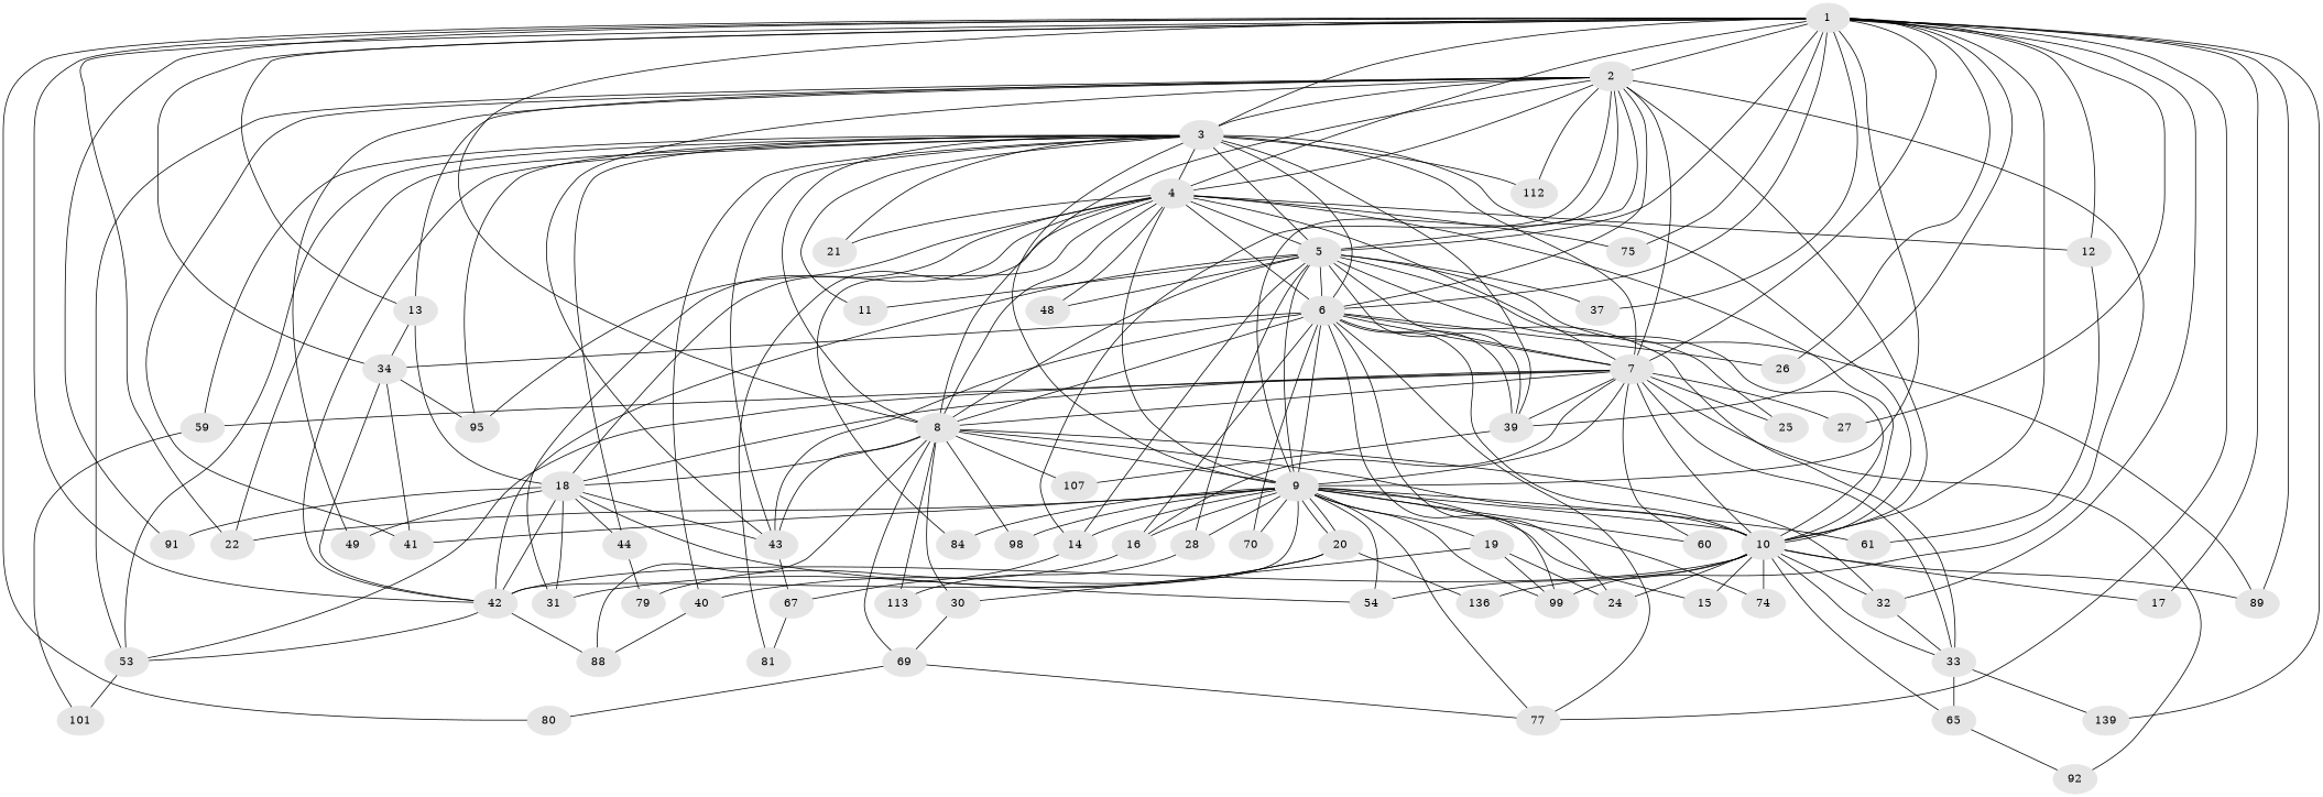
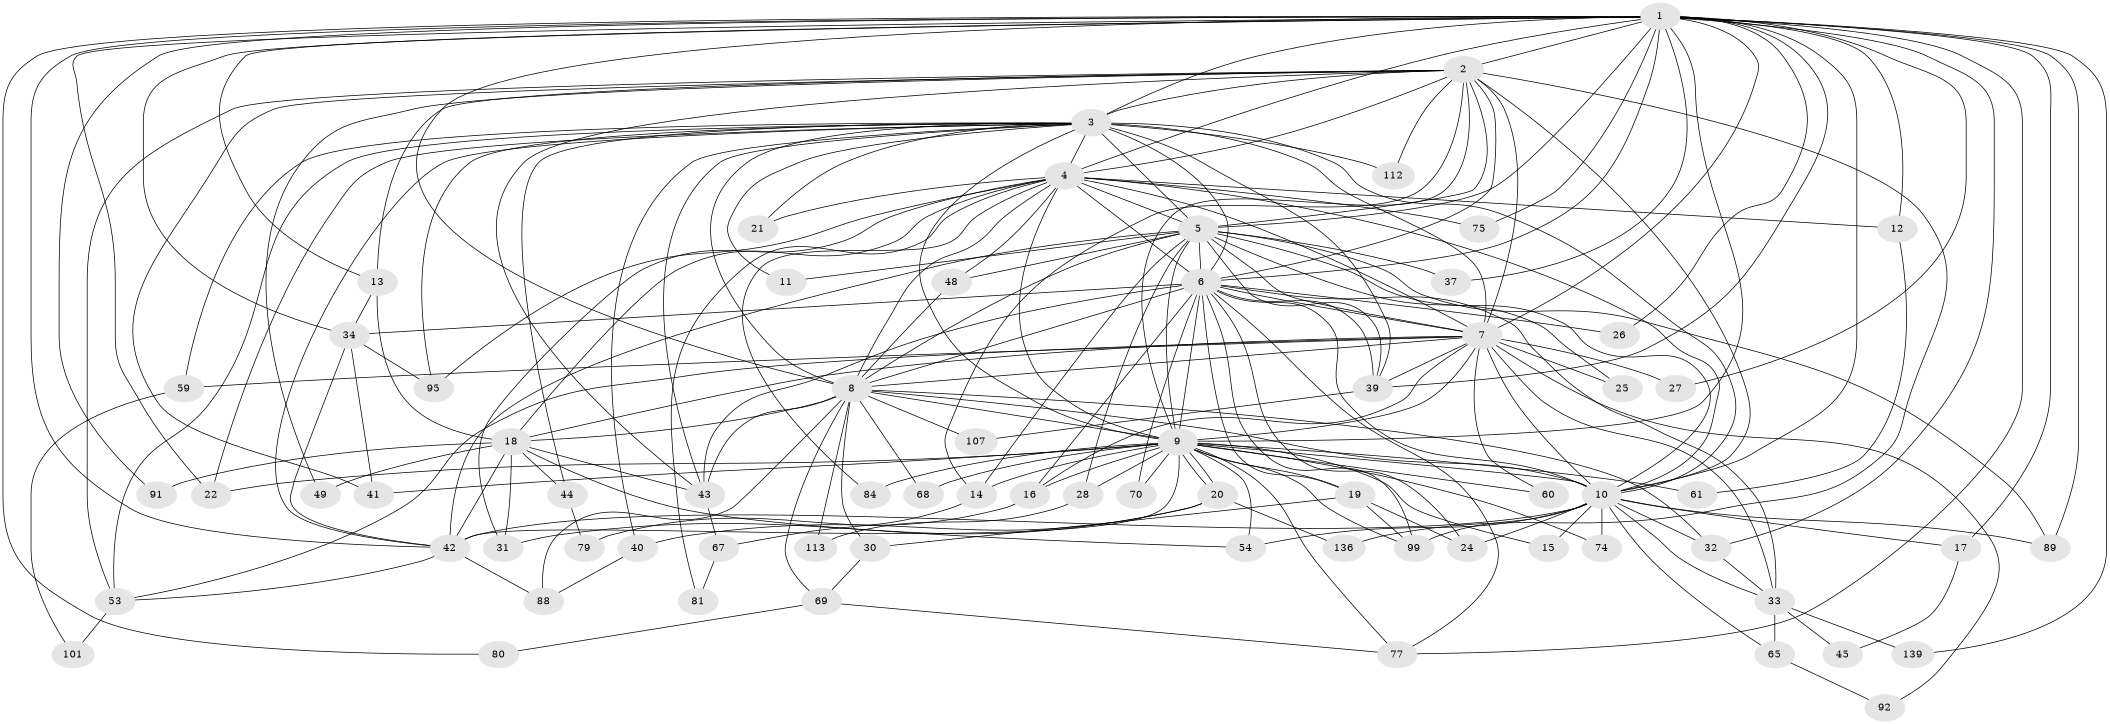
  graph {
    node [color=gray90 style=filled]
    1 [super="+72"]
    2 [super="+23"]
    3 [super="+68"]
    4
    5
    6 [super="+47+97"]
    7 [super="+93+104+29+71+106+85+143+115+137"]
    8
    9 [super="+55+50+87"]
    10 [super="+62+119+144+128+124+122+58+35+105+94+66+56"]
    12
    13
    17
    22 [super="+145"]
    26
    27
    32 [super="+121"]
    34 [super="+70+102"]
    37
    39 [super="+142+118"]
    42 [super="+100+126+109+64+73"]
    75
    77
    80
    89 [super="+103"]
    91
    139
    14 [super="+132"]
    41 [super="+108"]
    43 [super="+141+76"]
    49
    53 [super="+135+63"]
    112
    136
    11
    21
    40 [super="+86"]
    44
    59
    95 [super="+120"]
    18 [super="+36"]
    31 [super="+129"]
    48
    81
    84
    25
    28
    16 [super="+57"]
    19 [super="+46+82"]
    24
    33 [super="+38+83"]
    n52 [label=70]
    99 [super="+110+131"]
    60
    92
    30
    69 [super="+78"]
    88
-   98
+   98 [label=68]
    107
    113
    15
    20
    54 [super="+127"]
    61
    74
    65
+   45
    67
    101
    79
    1 -- 2 [weight=4]
    1 -- 3
    1 -- 4
    1 -- 5
    1 -- 6
    1 -- 7
    1 -- 8
    1 -- 9
    1 -- 10 [weight=4]
    1 -- 12
    1 -- 13
    1 -- 17
    1 -- 22
    1 -- 26
    1 -- 27
    1 -- 32
    1 -- 34 [weight=2]
    1 -- 37
    1 -- 39
    1 -- 42
    1 -- 75
    1 -- 77
    1 -- 80
    1 -- 89
    1 -- 91
    1 -- 139
    2 -- 3
    2 -- 4
    2 -- 5
    2 -- 6
    2 -- 7 [weight=2]
-   2 -- 8
+   48 -- 8
    2 -- 9 [weight=2]
    2 -- 10
    2 -- 13
    2 -- 14
    2 -- 41
    2 -- 43
    2 -- 49
    2 -- 53
    2 -- 112
    2 -- 136
    3 -- 4
    3 -- 5
    3 -- 6
    3 -- 7 [weight=6]
    3 -- 8 [weight=2]
    3 -- 9
    3 -- 10 [weight=6]
    3 -- 22
    3 -- 39
    3 -- 42
    3 -- 43
    3 -- 53
    3 -- 112
    3 -- 11
    3 -- 21
    3 -- 40 [weight=2]
    3 -- 44
    3 -- 59
    3 -- 95
    4 -- 5
    4 -- 6
    4 -- 7
    4 -- 8
    4 -- 9
    4 -- 10
    4 -- 12
    4 -- 75
    4 -- 21
    4 -- 95
    4 -- 18
    4 -- 31
    4 -- 48
    4 -- 81
    4 -- 84
    5 -- 6
    5 -- 7 [weight=2]
    5 -- 8
    5 -- 9
    5 -- 10 [weight=2]
    5 -- 37
    5 -- 39
    5 -- 42 [weight=2]
    5 -- 89
    5 -- 14
    5 -- 11
    5 -- 48
    5 -- 25
    5 -- 28
    6 -- 7
    6 -- 8
    6 -- 9 [weight=2]
    6 -- 10 [weight=5]
    6 -- 26
    6 -- 34
    6 -- 39
    6 -- 77
    6 -- 43
    6 -- 16
+   6 -- 19
    6 -- 24
    6 -- 33
    6 -- n52
    6 -- 99
    7 -- 8
    7 -- 9 [weight=2]
    7 -- 10 [weight=2]
    7 -- 27
    7 -- 39
    7 -- 53
    7 -- 59
    7 -- 18
    7 -- 25
    7 -- 16 [weight=2]
    7 -- 33
    7 -- 60
    7 -- 92
    8 -- 9 [weight=2]
    8 -- 10
    8 -- 32
    8 -- 43
    8 -- 18
    8 -- 30
    8 -- 69
    8 -- 88
    8 -- 98
    8 -- 107
    8 -- 113
    9 -- 10
    9 -- 22
    9 -- 42
    9 -- 77
    9 -- 14
    9 -- 41
    9 -- 84
    9 -- 28
    9 -- 16
    9 -- 19
    9 -- n52
    9 -- 99
    9 -- 60
    9 -- 98
    9 -- 15
    9 -- 20
    9 -- 20
    9 -- 54
    9 -- 61
    9 -- 74
    10 -- 17
    10 -- 32
    10 -- 42
    10 -- 89
    10 -- 24 [weight=2]
    10 -- 33
    10 -- 99 [weight=2]
    10 -- 15
    10 -- 54
    10 -- 74
    10 -- 65
    12 -- 61
    13 -- 34 [weight=2]
    13 -- 18
+   17 -- 45
    32 -- 33
    34 -- 42
    34 -- 41
    34 -- 95
    39 -- 107
    42 -- 53
    42 -- 88
    14 -- 67
    43 -- 67
    53 -- 101
    40 -- 88
    44 -- 79
    59 -- 101
    18 -- 42
    18 -- 91
    18 -- 43
    18 -- 49
    18 -- 44
    18 -- 31
    18 -- 54
    28 -- 113
    16 -- 79
    19 -- 24 [weight=2]
    19 -- 99
    19 -- 30
    33 -- 139
    33 -- 65
+   33 -- 45
    30 -- 69
    69 -- 77
    69 -- 80
    20 -- 136
    20 -- 40
    20 -- 31
    65 -- 92
    67 -- 81
  }
